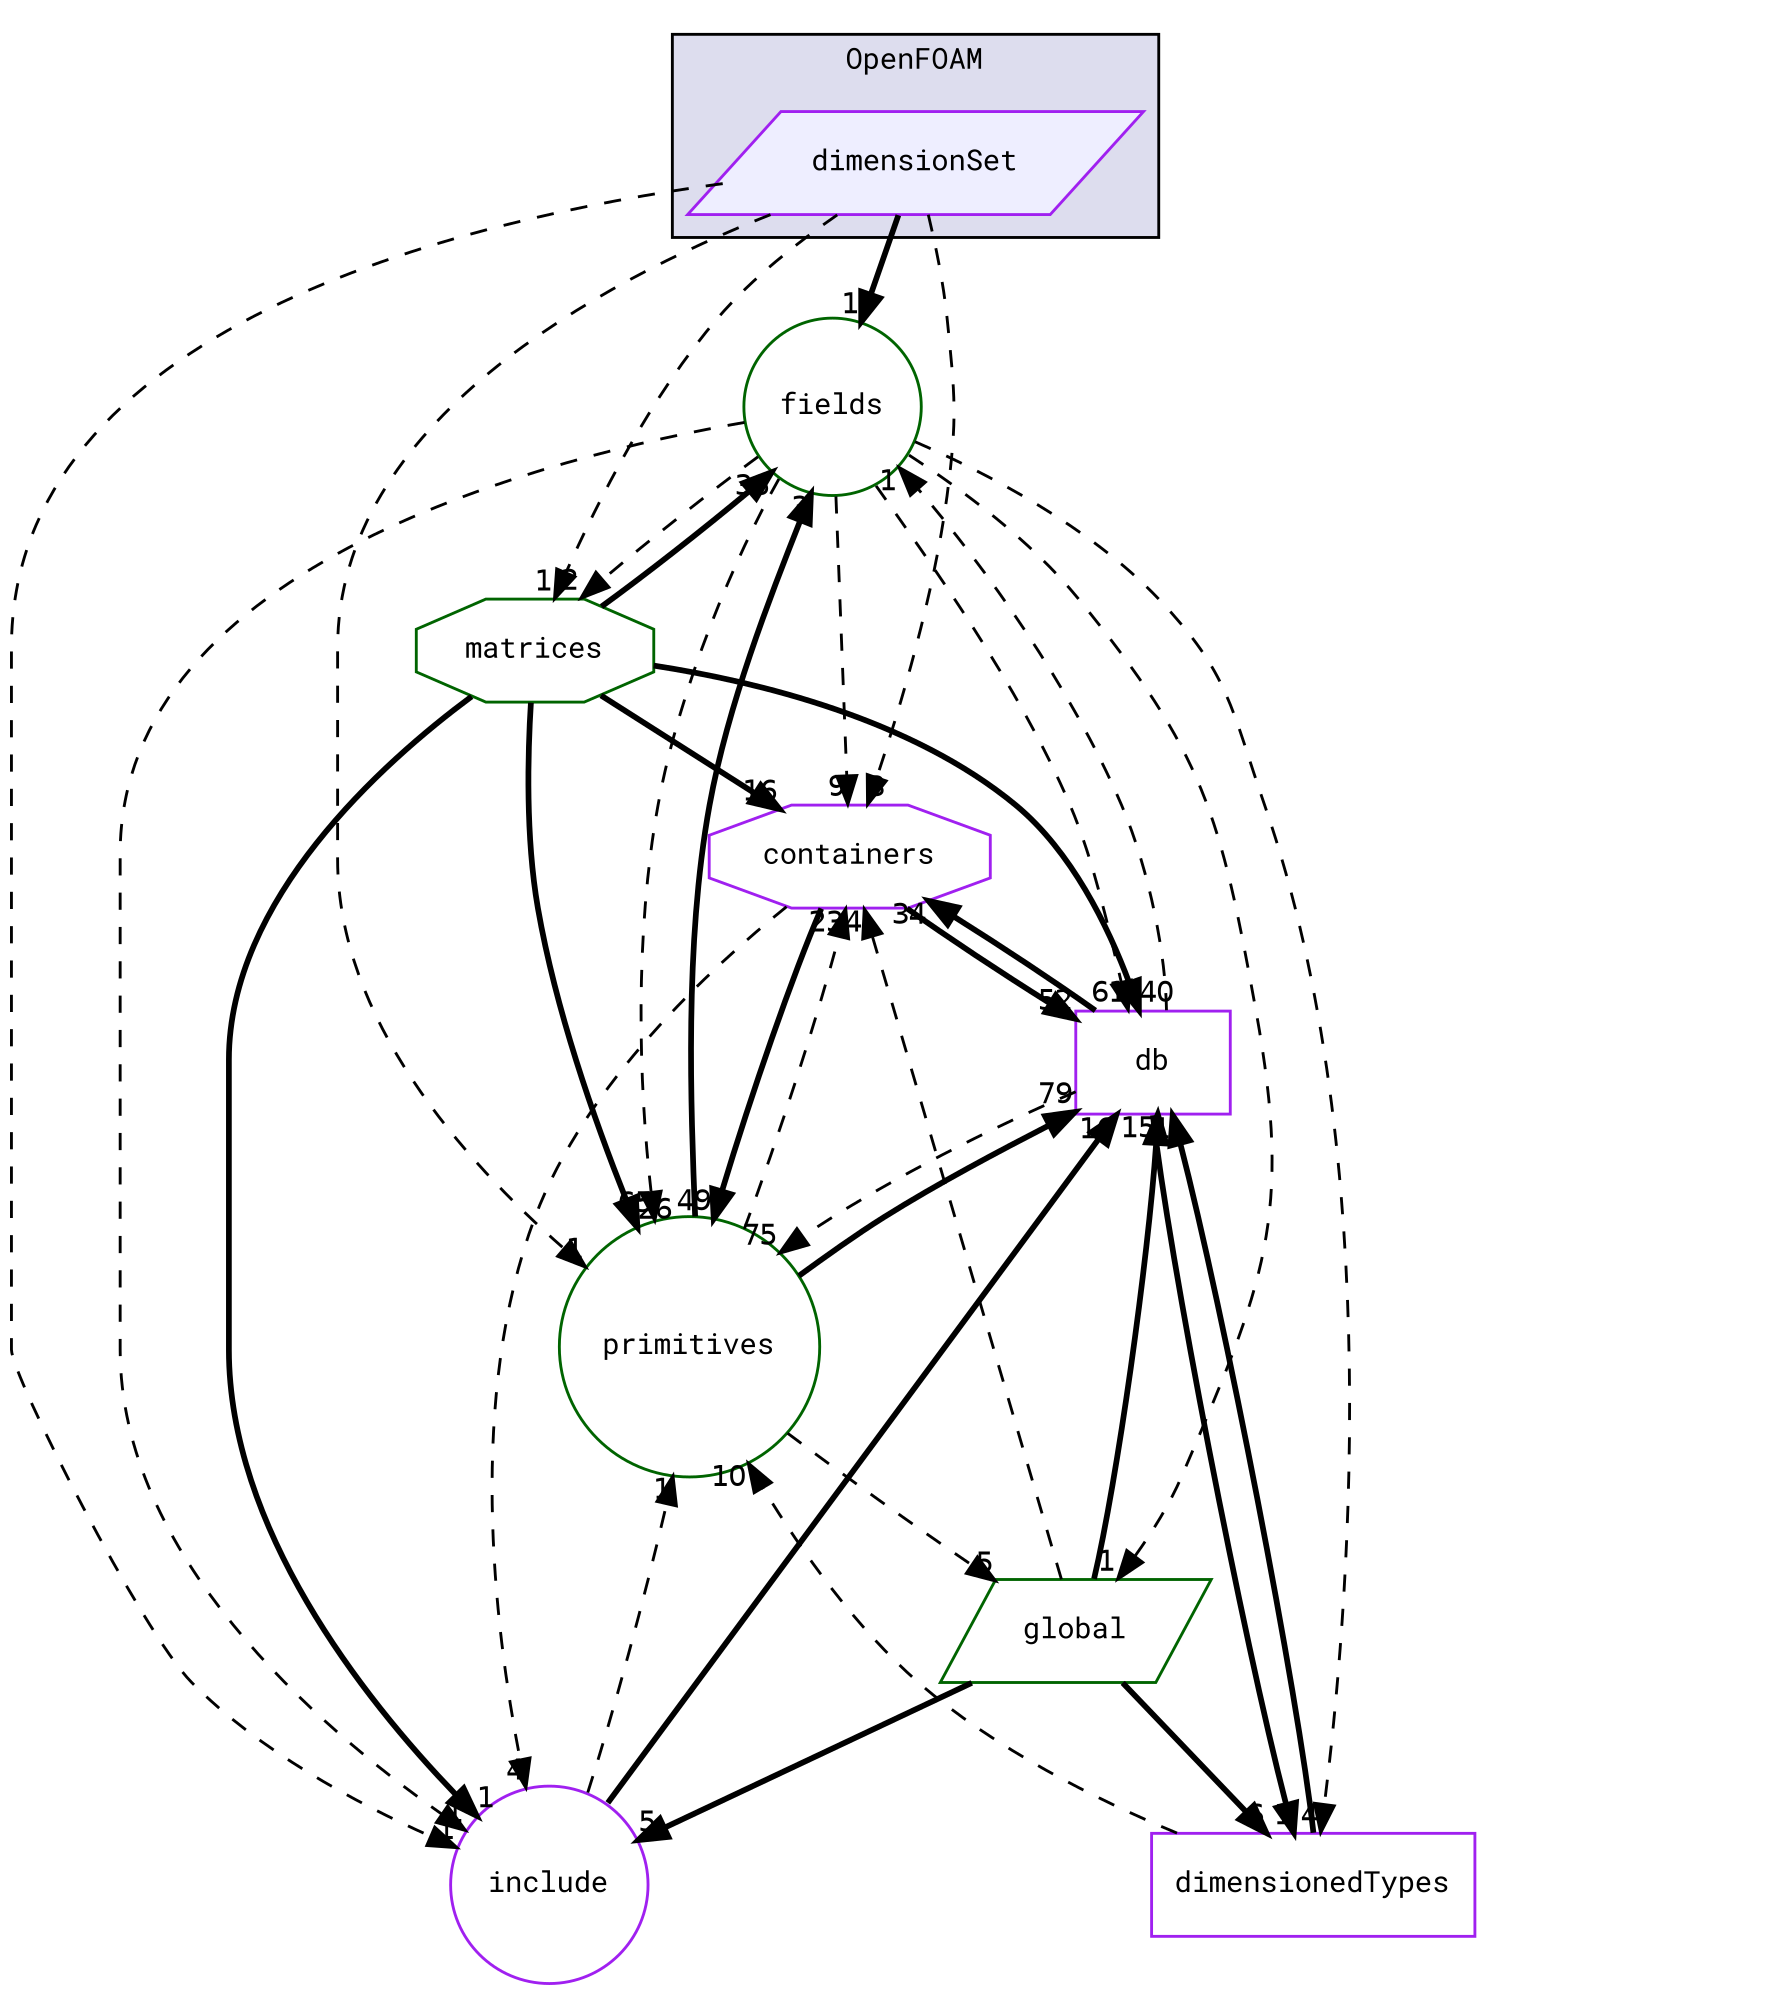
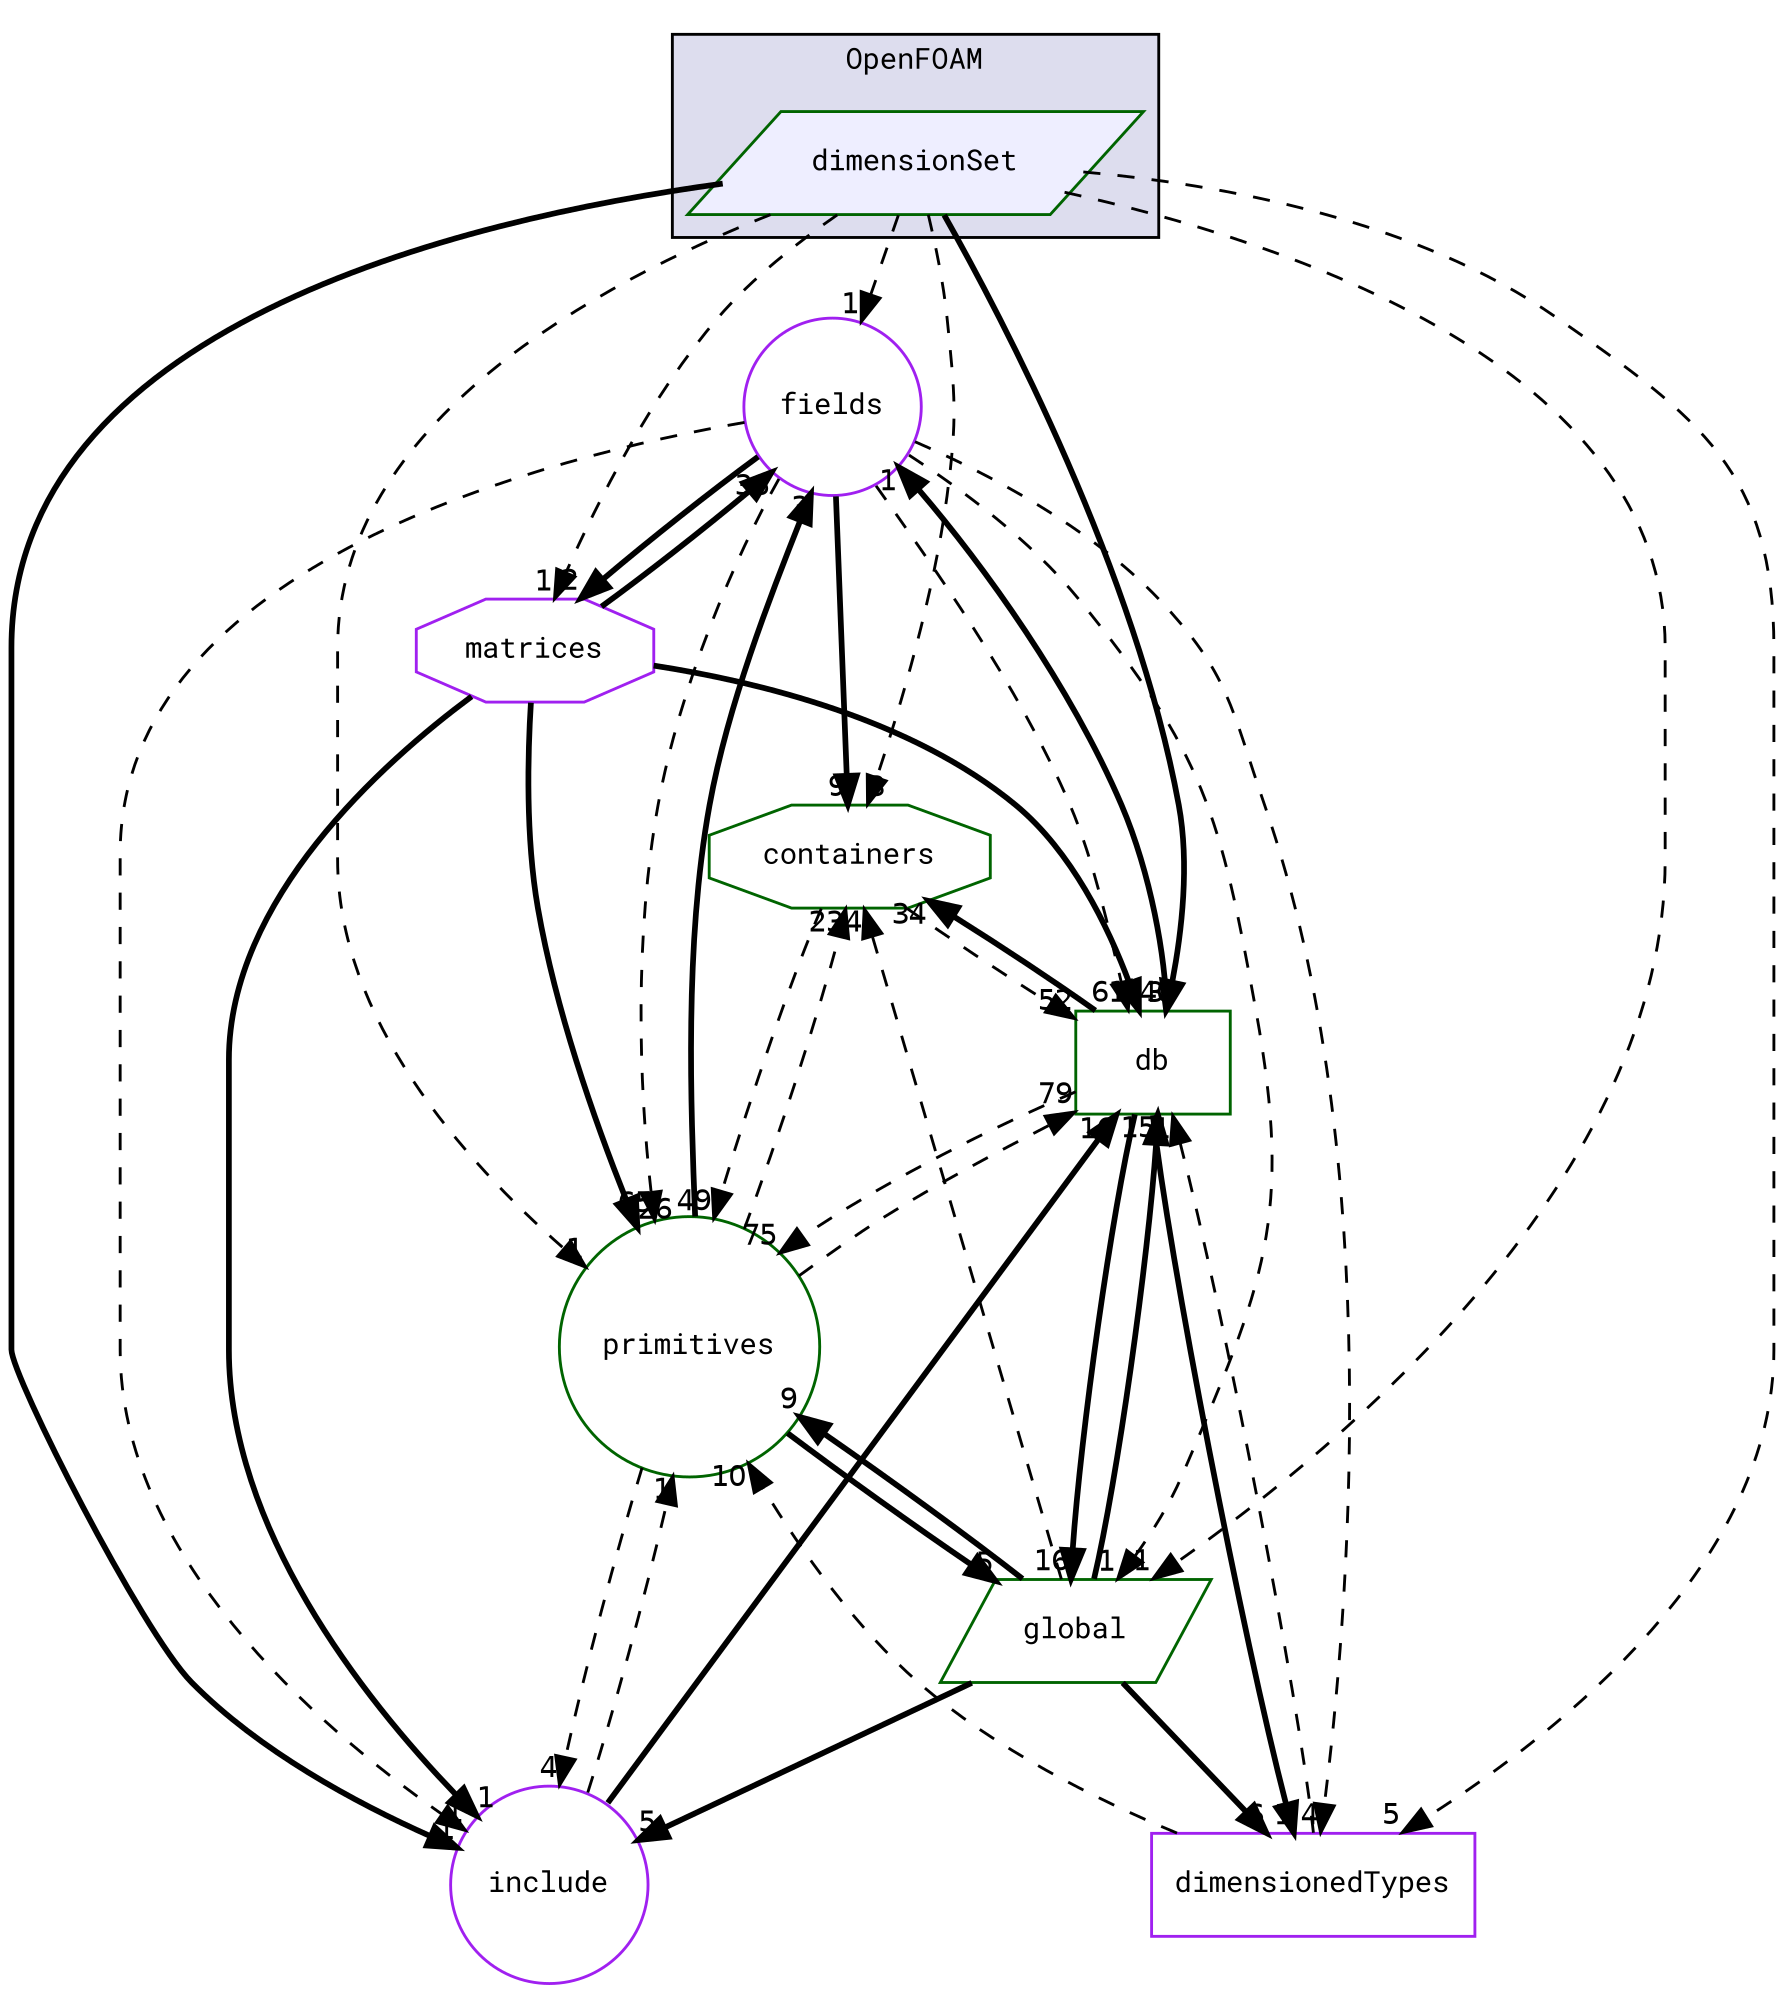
  digraph {
    compound=true
    fontname="Roboto Mono"
    node [color=purple fontname="Roboto Mono" fontsize=10 shape=circle]
    edge [fontname="Roboto Mono" headlabel=1 labeldistance=1.5 labelfontname=Helvetica labelfontsize=10 style=dashed]
-   n1 [fillcolor="#eeeeff" label=dimensionSet pencolor=black shape=parallelogram style=filled]
-   n2 [color=darkgreen label=fields]
-   n3 [label=containers shape=octagon]
-   n4 [color=darkgreen label=matrices shape=octagon]
+   n1 [color=darkgreen fillcolor="#eeeeff" label=dimensionSet pencolor=black shape=parallelogram style=filled]
+   n2 [label=fields]
+   n3 [color=darkgreen label=containers shape=octagon]
+   n4 [label=matrices shape=octagon]
    n5 [label=dimensionedTypes shape=box]
-   n6 [label=db shape=box]
+   n6 [color=darkgreen label=db shape=box]
    n7 [color=darkgreen label=global shape=parallelogram]
    n8 [color=darkgreen label=primitives]
    n9 [label=include]
    subgraph cluster_1 {
      bgcolor="#ddddee"
      fontsize=10
      label=OpenFOAM
      pencolor=black
      n1
    }
-   n1 -> n2 [style=bold]
+   n1 -> n2
    n1 -> n3 [headlabel=3]
    n1 -> n4
+   n1 -> n5 [headlabel=5]
+   n1 -> n6 [headlabel=3 style=bold]
+   n1 -> n7
    n1 -> n8
-   n1 -> n9
-   n2 -> n3 [headlabel=9]
-   n2 -> n4 [headlabel=2]
+   n1 -> n9 [style=bold]
+   n2 -> n3 [headlabel=9 style=bold]
+   n2 -> n4 [headlabel=2 style=bold]
    n2 -> n5 [headlabel=4]
    n2 -> n6 [headlabel=61]
    n2 -> n7
    n2 -> n8 [headlabel=65]
    n2 -> n9
-   n3 -> n6 [headlabel=52 style=bold]
-   n3 -> n8 [headlabel=49 style=bold]
+   n3 -> n6 [headlabel=52]
+   n3 -> n8 [headlabel=49]
    n4 -> n2 [headlabel=36 style=bold]
-   n4 -> n3 [headlabel=16 style=bold]
    n4 -> n6 [headlabel=40 style=bold]
    n4 -> n8 [headlabel=26 style=bold]
    n4 -> n9 [style=bold]
-   n5 -> n6 [style=bold]
+   n5 -> n6
    n5 -> n8 [headlabel=10]
-   n6 -> n2
+   n6 -> n2 [style=bold]
    n6 -> n3 [headlabel=34 style=bold]
    n6 -> n5 [style=bold]
+   n6 -> n7 [headlabel=16 style=bold]
    n6 -> n8 [headlabel=75]
    n7 -> n3 [headlabel=4]
    n7 -> n5 [headlabel=6 style=bold]
    n7 -> n6 [headlabel=15 style=bold]
+   n7 -> n8 [headlabel=9 style=bold]
    n7 -> n9 [headlabel=5 style=bold]
    n8 -> n2 [headlabel=3 style=bold]
    n8 -> n3 [headlabel=23]
-   n8 -> n6 [headlabel=79 style=bold]
-   n8 -> n7 [headlabel=5]
-   n3 -> n9 [headlabel=4]
+   n8 -> n6 [headlabel=79]
+   n8 -> n7 [headlabel=5 style=bold]
+   n8 -> n9 [headlabel=4]
    n9 -> n6 [headlabel=16 style=bold]
    n9 -> n8
  }
